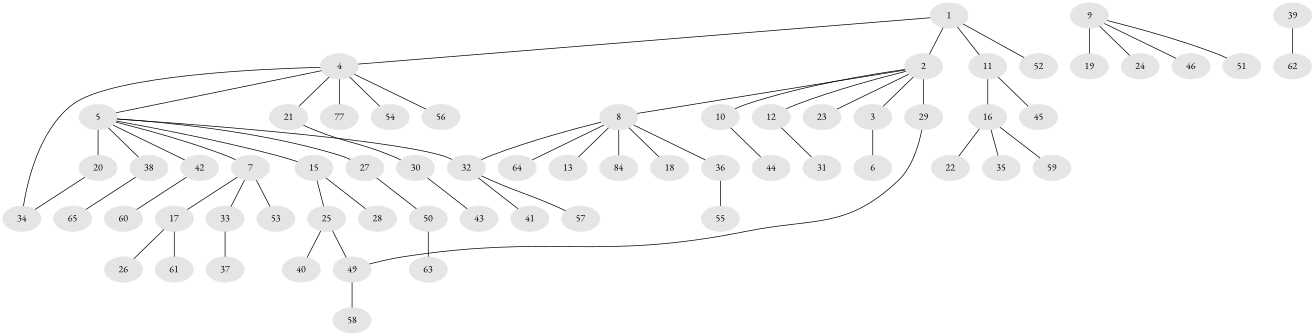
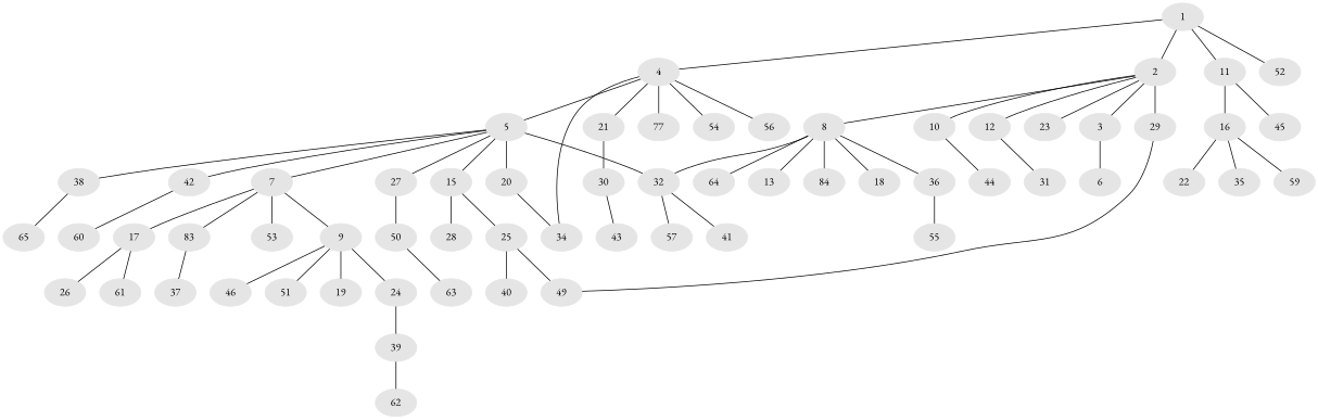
  graph {
    fontname="EB Garamond"
    node [color=gray90 fontname="EB Garamond" style=filled]
    edge [fontname="EB Garamond" weight=1.0]
    1
    2
    4
    11
    52
    3
    8
    10
    12
    23
    29
    5
    21
    34
    n15 [label=77]
    54
    56
    16
    45
    6
    32
    13
    n23 [label=84]
    18
    36
    64
    44
    31
    49
    7
    15
    20
    27
    38
    42
    30
    9
    17
-   33
+   33 [label=83]
    53
    25
    28
    50
    41
    57
    65
    60
    19
    24
    46
    51
    26
    61
    37
    55
    39
    22
    35
    59
    40
    43
    62
-   58
    63
    1 -- 2
    1 -- 4
    1 -- 11
    1 -- 52
    2 -- 3
    2 -- 8
    2 -- 10
    2 -- 12
    2 -- 23
    2 -- 29 [weight=6.0]
    4 -- 5
    4 -- 21
    4 -- 34
    4 -- n15
    4 -- 54
    4 -- 56
    11 -- 16
    11 -- 45 [weight=2.0]
    3 -- 6 [weight=2.0]
    8 -- 32
    8 -- 13
    8 -- n23
    8 -- 18
    8 -- 36
    8 -- 64
    10 -- 44
    12 -- 31
    29 -- 49
    5 -- 32
    5 -- 7
    5 -- 15
    5 -- 20 [weight=10.0]
    5 -- 27
    5 -- 38
    5 -- 42
    21 -- 30
    16 -- 22
    16 -- 35 [weight=2.0]
    16 -- 59
    32 -- 41
    32 -- 57
    36 -- 55
-   49 -- 58
+   7 -- 9
    7 -- 17
    7 -- 33
    7 -- 53
    15 -- 25
    15 -- 28
    20 -- 34
    27 -- 50
    38 -- 65
    42 -- 60
    30 -- 43
    9 -- 19 [weight=5.0]
    9 -- 24
    9 -- 46
    9 -- 51
    17 -- 26
    17 -- 61
    33 -- 37 [weight=2.0]
    25 -- 49 [weight=2.0]
    25 -- 40
    50 -- 63
+   24 -- 39
    39 -- 62
  }
